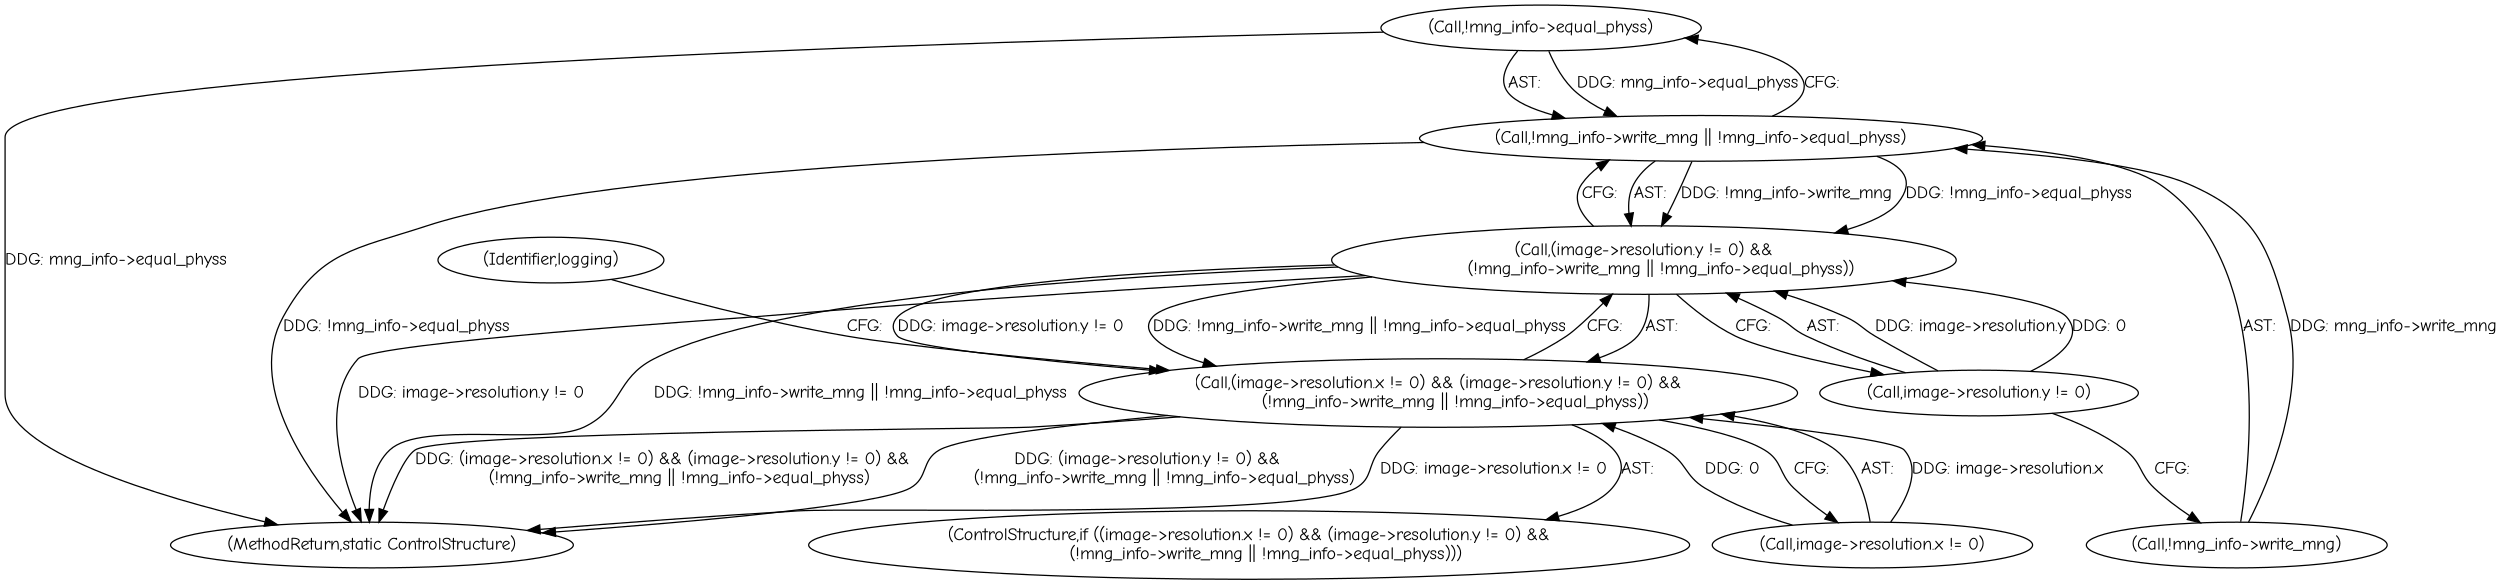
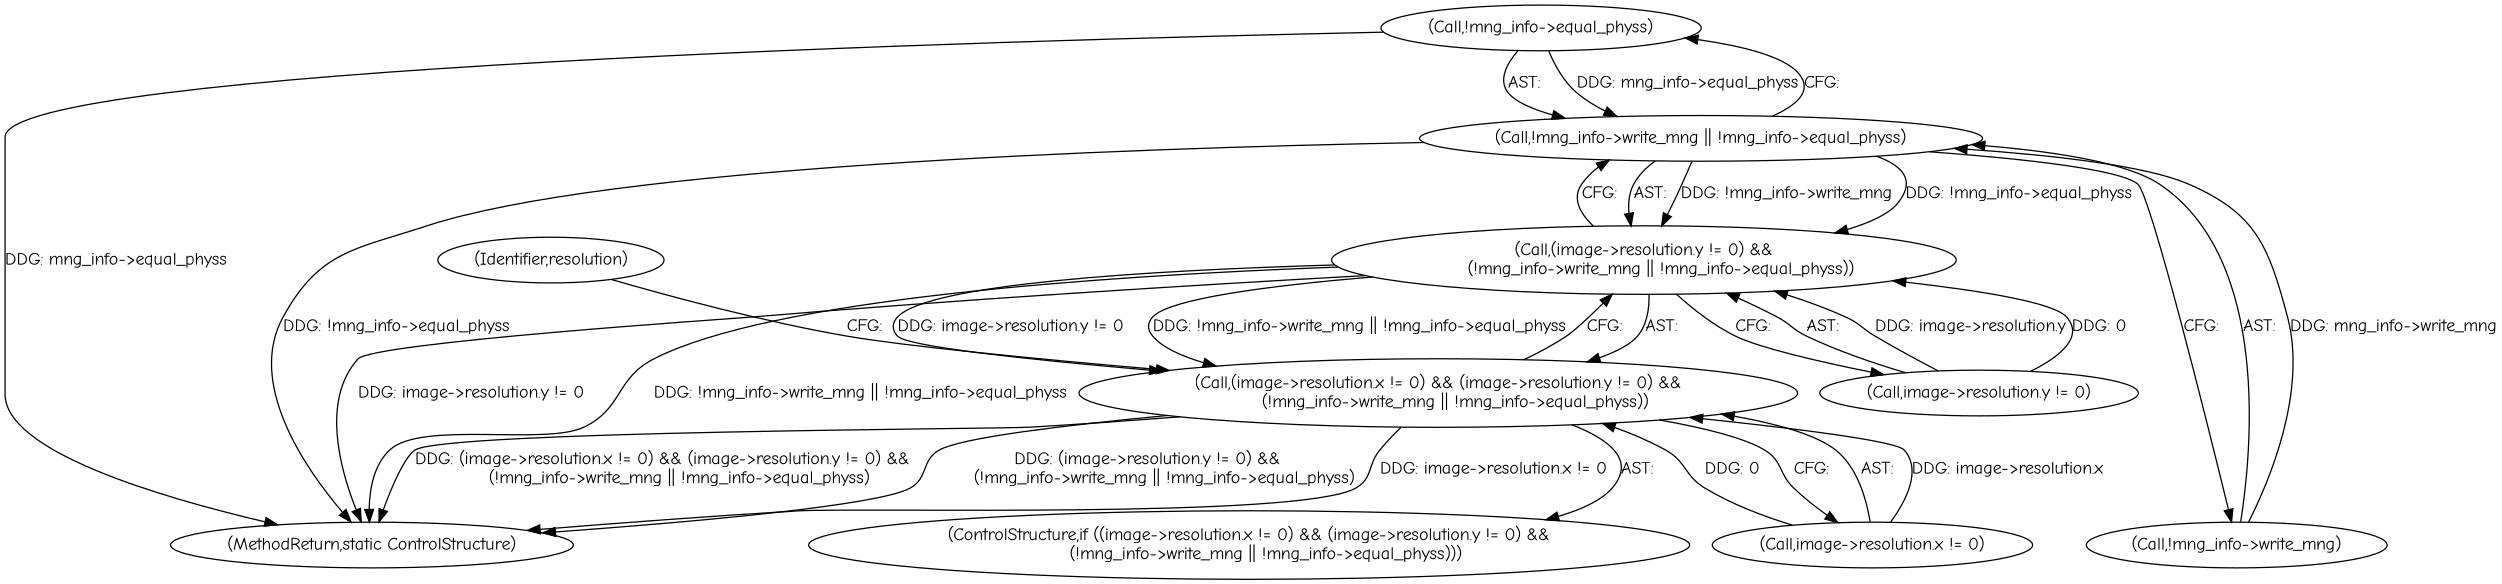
  digraph {
    fontname="Comic Neue"
    node [fontname="Comic Neue"]
    edge [fontname="Comic Neue"]
    n1 [label="(Call,!mng_info->equal_physs)"]
    n2 [label="(Call,!mng_info->write_mng || !mng_info->equal_physs)"]
    n3 [label="(MethodReturn,static ControlStructure)"]
    n4 [label="(Call,(image->resolution.y != 0) &&\n      (!mng_info->write_mng || !mng_info->equal_physs))"]
    n5 [label="(Call,!mng_info->write_mng)"]
    n6 [label="(Call,(image->resolution.x != 0) && (image->resolution.y != 0) &&\n      (!mng_info->write_mng || !mng_info->equal_physs))"]
    n7 [label="(Call,image->resolution.y != 0)"]
    n8 [label="(ControlStructure,if ((image->resolution.x != 0) && (image->resolution.y != 0) &&\n      (!mng_info->write_mng || !mng_info->equal_physs)))"]
    n9 [label="(Call,image->resolution.x != 0)"]
-   n10 [label="(Identifier,logging)"]
+   n10 [label="(Identifier,resolution)"]
    n1 -> n2 [label="AST: "]
    n1 -> n2 [label="DDG: mng_info->equal_physs"]
    n1 -> n3 [label="DDG: mng_info->equal_physs"]
    n2 -> n1 [label="CFG: "]
    n2 -> n3 [label="DDG: !mng_info->equal_physs"]
    n2 -> n4 [label="AST: "]
    n2 -> n4 [label="DDG: !mng_info->write_mng"]
    n2 -> n4 [label="DDG: !mng_info->equal_physs"]
-   n7 -> n5 [label="CFG: "]
+   n2 -> n5 [label="CFG: "]
    n4 -> n2 [label="CFG: "]
    n4 -> n3 [label="DDG: image->resolution.y != 0"]
    n4 -> n3 [label="DDG: !mng_info->write_mng || !mng_info->equal_physs"]
    n4 -> n6 [label="AST: "]
    n4 -> n6 [label="DDG: image->resolution.y != 0"]
    n4 -> n6 [label="DDG: !mng_info->write_mng || !mng_info->equal_physs"]
    n4 -> n7 [label="CFG: "]
    n5 -> n2 [label="AST: "]
    n5 -> n2 [label="DDG: mng_info->write_mng"]
    n6 -> n3 [label="DDG: (image->resolution.x != 0) && (image->resolution.y != 0) &&\n      (!mng_info->write_mng || !mng_info->equal_physs)"]
    n6 -> n3 [label="DDG: (image->resolution.y != 0) &&\n      (!mng_info->write_mng || !mng_info->equal_physs)"]
    n6 -> n3 [label="DDG: image->resolution.x != 0"]
    n6 -> n4 [label="CFG: "]
    n6 -> n8 [label="AST: "]
    n6 -> n9 [label="CFG: "]
    n7 -> n4 [label="AST: "]
    n7 -> n4 [label="DDG: image->resolution.y"]
    n7 -> n4 [label="DDG: 0"]
    n9 -> n6 [label="AST: "]
    n9 -> n6 [label="DDG: image->resolution.x"]
    n9 -> n6 [label="DDG: 0"]
    n10 -> n6 [label="CFG: "]
  }
